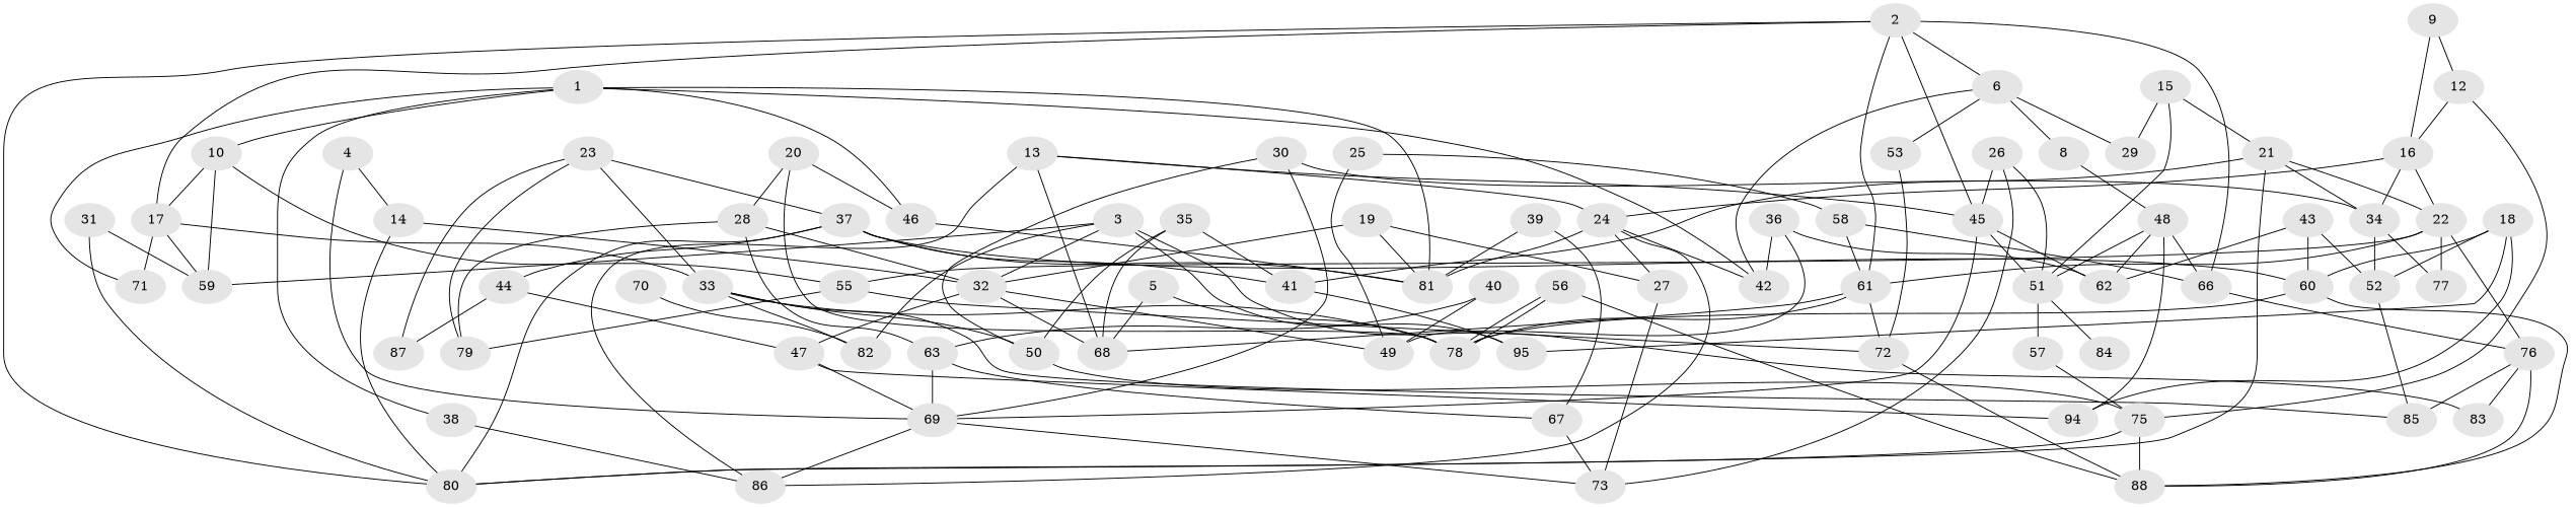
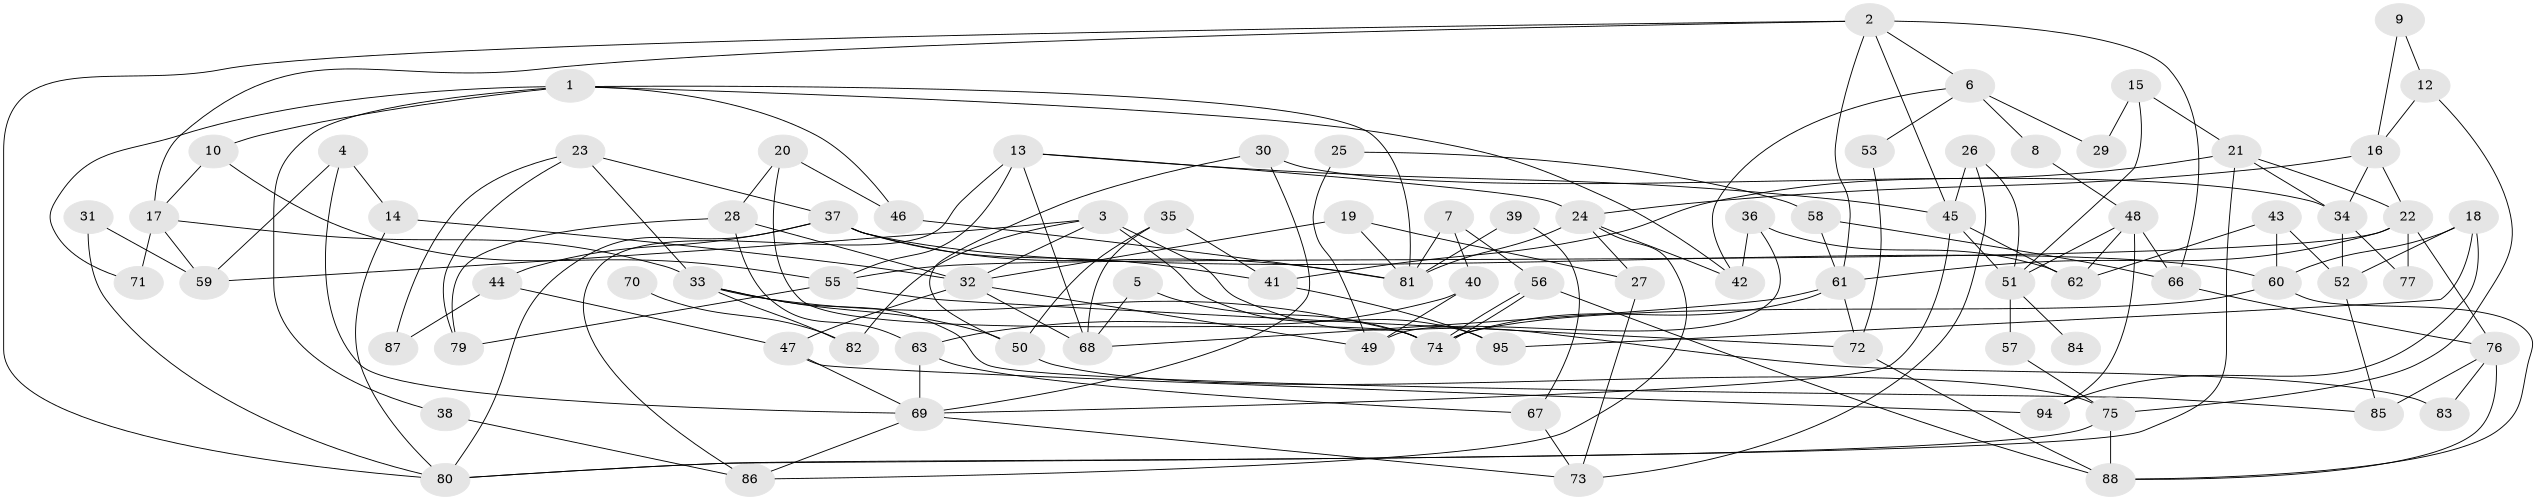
  graph {
    node [color=gray90 style=filled]
    1
    10
    38
    42
    46
    71
    81
    17
    59
    55
    86
    2
    6
    45
    61
    66
    80
    8
    29
    53
    33
    69
    51
    62
    68
-   74 [label=78]
+   74
    72
    76
    3
    32
    n31 [label=95]
    82
    83
    49
    47
    4
    14
    73
    5
    70
    48
+   7
    40
    56
    63
    88
    n47 [label=94]
    9
    12
    16
    75
    24
    22
    34
    79
    26
    13
    27
    15
    21
    41
    57
    84
    77
    52
    50
    85
    18
    60
    19
    20
    28
    23
    37
    87
    44
    25
    58
    67
    30
    31
    35
    36
    39
    43
    1 -- 10
    1 -- 38
    1 -- 42
    1 -- 46
    1 -- 71
    1 -- 81
    10 -- 17
-   10 -- 59
+   4 -- 59
    10 -- 55
    38 -- 86
    46 -- 81
    17 -- 71
    17 -- 59
    17 -- 33
    55 -- 72
    55 -- 79
    2 -- 17
    2 -- 6
    2 -- 45
    2 -- 61
    2 -- 66
    2 -- 80
    6 -- 42
    6 -- 8
    6 -- 29
    6 -- 53
    45 -- 69
    45 -- 51
    45 -- 62
    61 -- 68
    61 -- 74
    61 -- 72
    66 -- 76
    8 -- 48
    53 -- 72
    33 -- 74
    33 -- 82
    33 -- 50
    33 -- 85
    69 -- 86
    69 -- 73
    51 -- 57
    51 -- 84
    72 -- 88
    76 -- 83
    76 -- 88
    76 -- 85
    3 -- 59
    3 -- 32
    3 -- n31
    3 -- 82
    3 -- 83
    32 -- 68
    32 -- 49
    32 -- 47
    47 -- 69
    47 -- n47
    4 -- 69
    4 -- 14
    14 -- 80
    14 -- 32
    5 -- 68
    5 -- 74
    70 -- 82
    48 -- 66
    48 -- 51
    48 -- 62
    48 -- n47
+   7 -- 81
+   7 -- 40
+   7 -- 56
    40 -- 49
    40 -- 63
    56 -- 74
    56 -- 74
    56 -- 88
    63 -- 69
    63 -- 67
    9 -- 12
    9 -- 16
    12 -- 16
    12 -- 75
    16 -- 24
    16 -- 22
    16 -- 34
    75 -- 80
    75 -- 88
    24 -- 42
    24 -- 81
    24 -- 86
    24 -- 27
    22 -- 55
    22 -- 61
    22 -- 76
    22 -- 77
    34 -- 77
    34 -- 52
    26 -- 45
    26 -- 51
    26 -- 73
+   13 -- 55
    13 -- 86
    13 -- 45
    13 -- 68
    13 -- 24
    27 -- 73
    15 -- 29
    15 -- 51
    15 -- 21
    21 -- 80
    21 -- 22
    21 -- 34
    21 -- 41
    41 -- n31
    57 -- 75
    52 -- 85
    50 -- 75
    18 -- n31
    18 -- n47
    18 -- 52
    18 -- 60
    60 -- 74
    60 -- 88
    19 -- 81
    19 -- 32
    19 -- 27
    20 -- 46
    20 -- 74
    20 -- 28
    28 -- 32
    28 -- 63
    28 -- 79
    23 -- 33
    23 -- 79
    23 -- 37
    23 -- 87
    37 -- 81
    37 -- 80
    37 -- 41
    37 -- 60
    37 -- 44
    44 -- 47
    44 -- 87
    25 -- 49
    25 -- 58
    58 -- 61
    58 -- 66
    67 -- 73
    30 -- 69
    30 -- 34
    30 -- 50
    31 -- 59
    31 -- 80
    35 -- 68
    35 -- 41
    35 -- 50
    36 -- 42
    36 -- 62
    36 -- 49
    39 -- 81
    39 -- 67
    43 -- 62
    43 -- 52
    43 -- 60
  }
